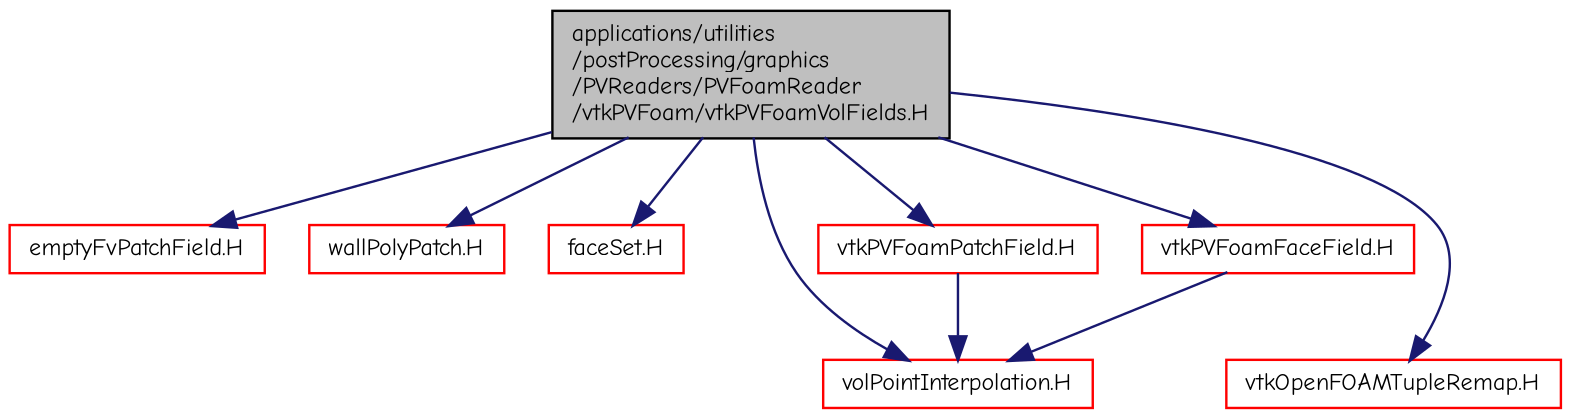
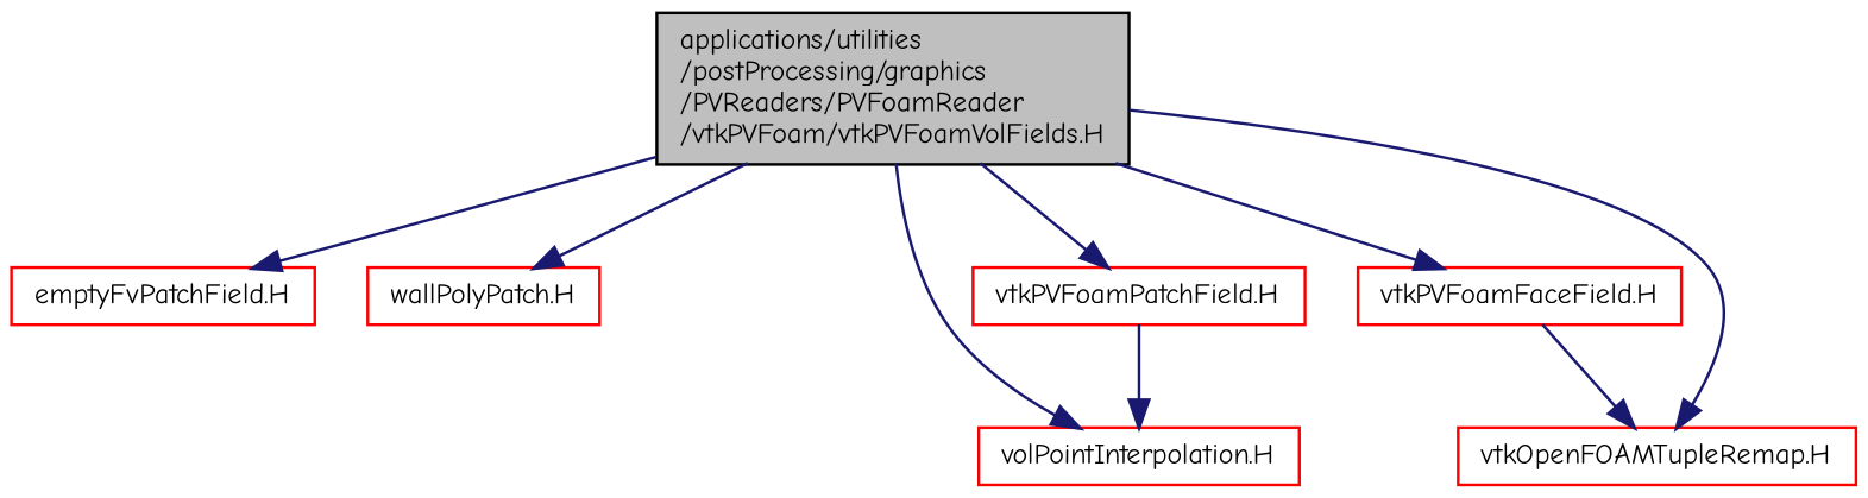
  digraph {
    fontname="Comic Neue"
    node [color=red fontname="Comic Neue" fontsize=10 shape=record]
    edge [color=midnightblue fontname="Comic Neue" fontsize=10 labelfontname=Helvetica labelfontsize=10 style=solid]
    n1 [color=black fillcolor=grey75 fontcolor=black height=0.2 label="applications/utilities\l/postProcessing/graphics\l/PVReaders/PVFoamReader\l/vtkPVFoam/vtkPVFoamVolFields.H" style=filled width=0.4]
    n2 [height=0.2 label="emptyFvPatchField.H" width=0.4]
    n3 [height=0.2 label="wallPolyPatch.H" width=0.4]
-   n4 [height=0.2 label="faceSet.H" width=0.4]
    n5 [height=0.2 label="volPointInterpolation.H" width=0.4]
    n6 [height=0.2 label="vtkPVFoamFaceField.H" width=0.4]
    n7 [height=0.2 label="vtkOpenFOAMTupleRemap.H" width=0.4]
    n8 [height=0.2 label="vtkPVFoamPatchField.H" width=0.4]
    n1 -> n2
    n1 -> n3
-   n1 -> n4
    n1 -> n5
    n1 -> n6
    n1 -> n7
    n1 -> n8
-   n6 -> n5
+   n6 -> n7
    n8 -> n5
  }
